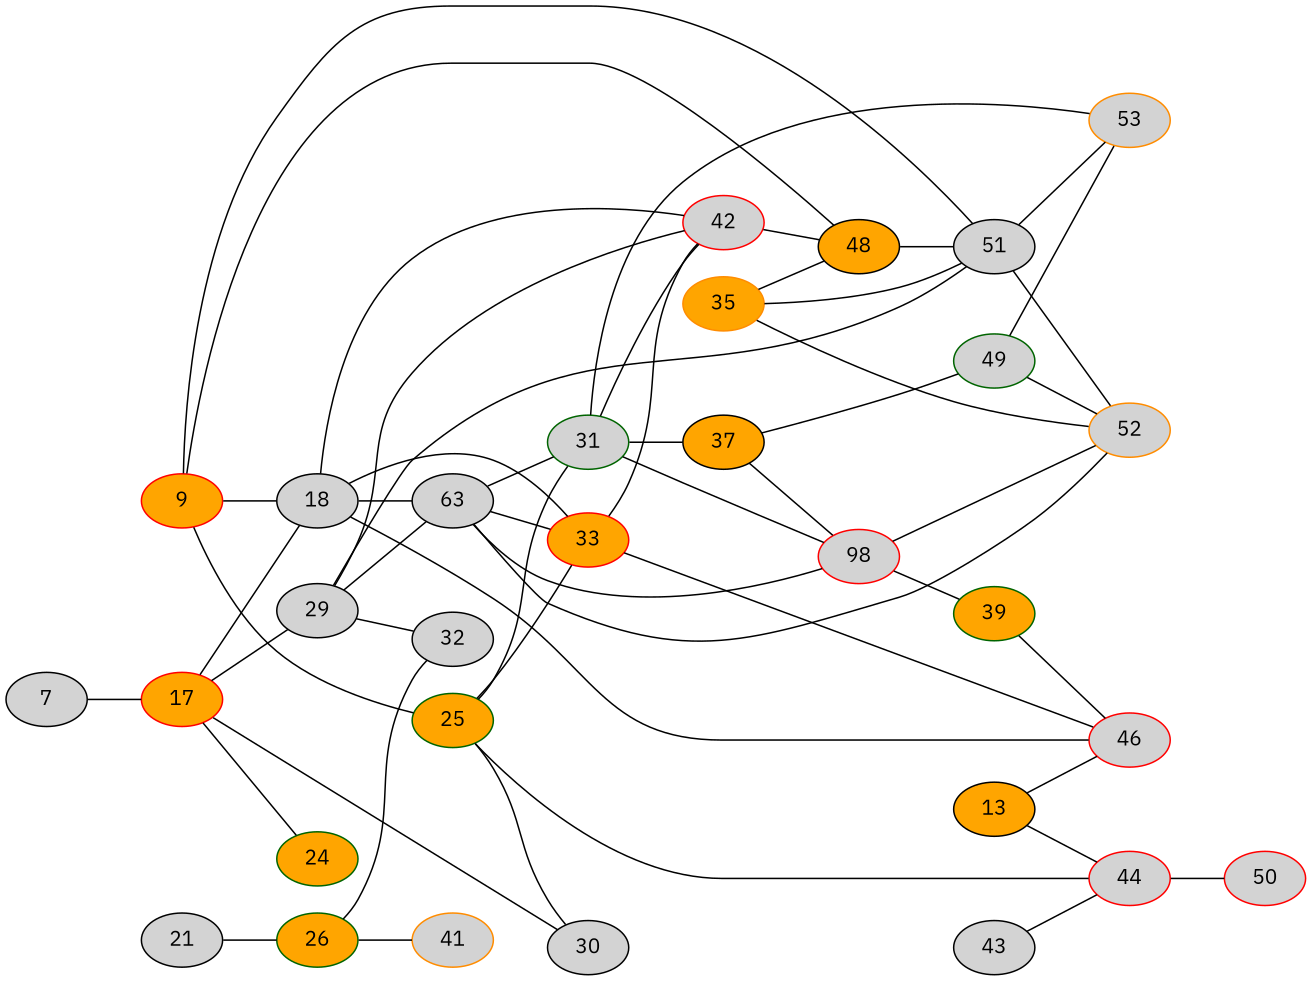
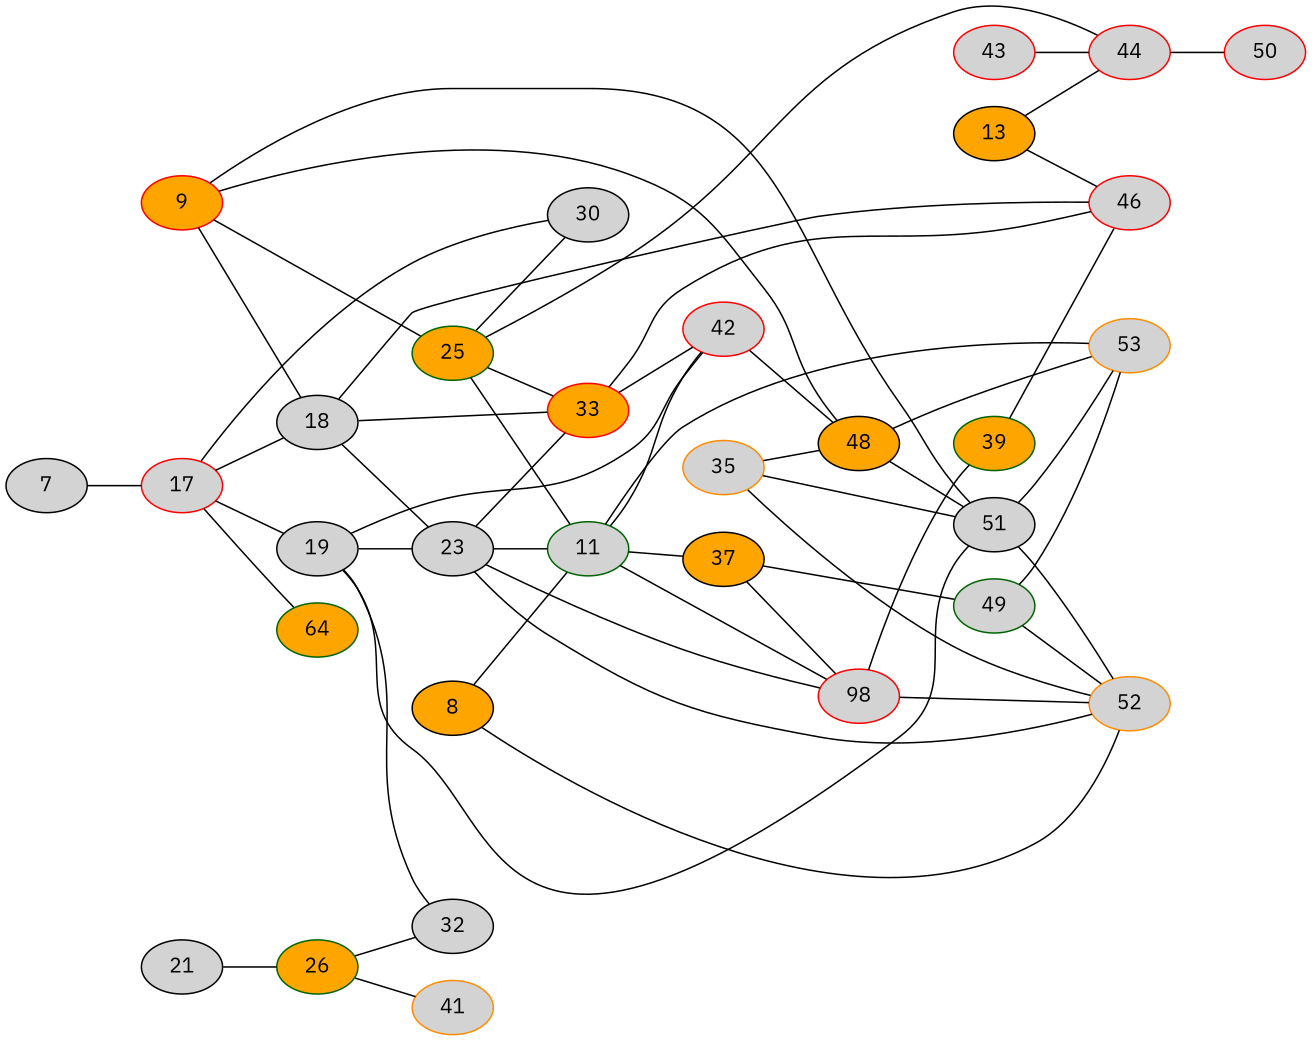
  graph {
    fontname="IBM Plex Sans"
    rankdir=LR
    node [color=black fillcolor=lightgrey fontname="IBM Plex Sans" style=filled]
    edge [fontname="IBM Plex Sans" weight=1.0]
-   17 [color=red fillcolor=orange]
+   17 [color=red]
    7
    18
-   19 [label=29]
-   24 [color=darkgreen fillcolor=orange]
+   19
+   24 [color=darkgreen fillcolor=orange label=64]
    30
-   31 [color=darkgreen]
+   8 [fillcolor=orange]
+   31 [color=darkgreen label=11]
    52 [color=darkorange]
    42 [color=red]
    n11 [color=red label=98]
    37 [fillcolor=orange]
    53 [color=darkorange]
    9 [color=red fillcolor=orange]
    25 [color=darkgreen fillcolor=orange]
    48 [fillcolor=orange]
    51
    46 [color=red]
-   23 [label=63]
+   23
    33 [color=red fillcolor=orange]
    44 [color=red]
    13 [fillcolor=orange]
    50 [color=red]
    32
    26 [color=darkgreen fillcolor=orange]
    21
    41 [color=darkorange]
    39 [color=darkgreen fillcolor=orange]
    49 [color=darkgreen]
-   35 [color=darkorange fillcolor=orange]
-   43
+   35 [color=darkorange]
+   43 [color=red]
    17 -- 18
    17 -- 19
    17 -- 24
    17 -- 30
    7 -- 17
-   18 -- 42
    18 -- 46
    18 -- 23
    18 -- 33
    19 -- 42
    19 -- 51
    19 -- 23
    19 -- 32 [weight=2.0]
+   8 -- 31
+   8 -- 52
    31 -- 42
    31 -- n11 [weight=2.0]
    31 -- 37
    31 -- 53 [weight=3.0]
    42 -- 48
    n11 -- 52
    n11 -- 39
    37 -- n11
    37 -- 49
    9 -- 18
    9 -- 25 [weight=2.0]
    9 -- 48
    9 -- 51
    25 -- 30
    25 -- 31
    25 -- 33 [weight=2.0]
    25 -- 44
+   48 -- 53
    48 -- 51 [weight=2.0]
    51 -- 52
    51 -- 53
    23 -- 31
    23 -- 52
    23 -- n11
    23 -- 33
    33 -- 42
    33 -- 46
    44 -- 50 [weight=3.0]
    13 -- 46 [weight=2.0]
    13 -- 44
    26 -- 32
    26 -- 41
    21 -- 26
    39 -- 46
    49 -- 52
    49 -- 53
    35 -- 52
    35 -- 48 [weight=2.0]
    35 -- 51
    43 -- 44
  }
